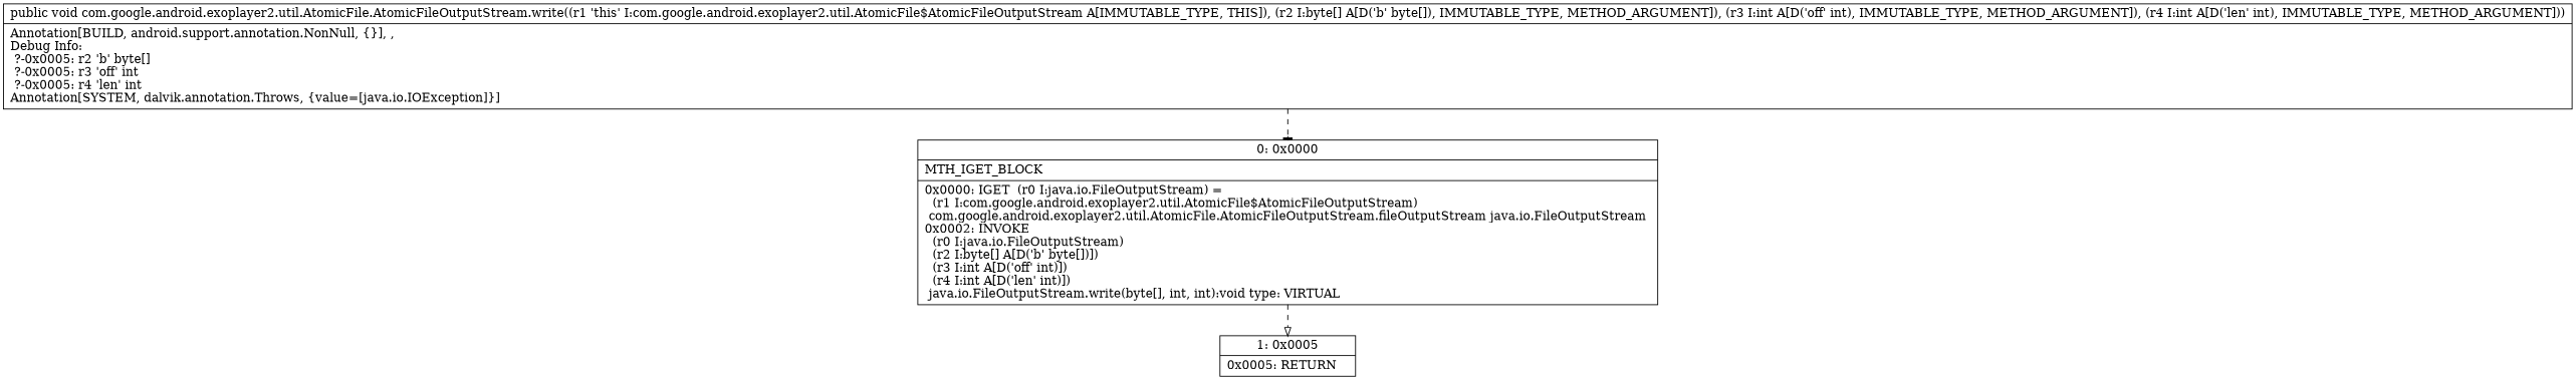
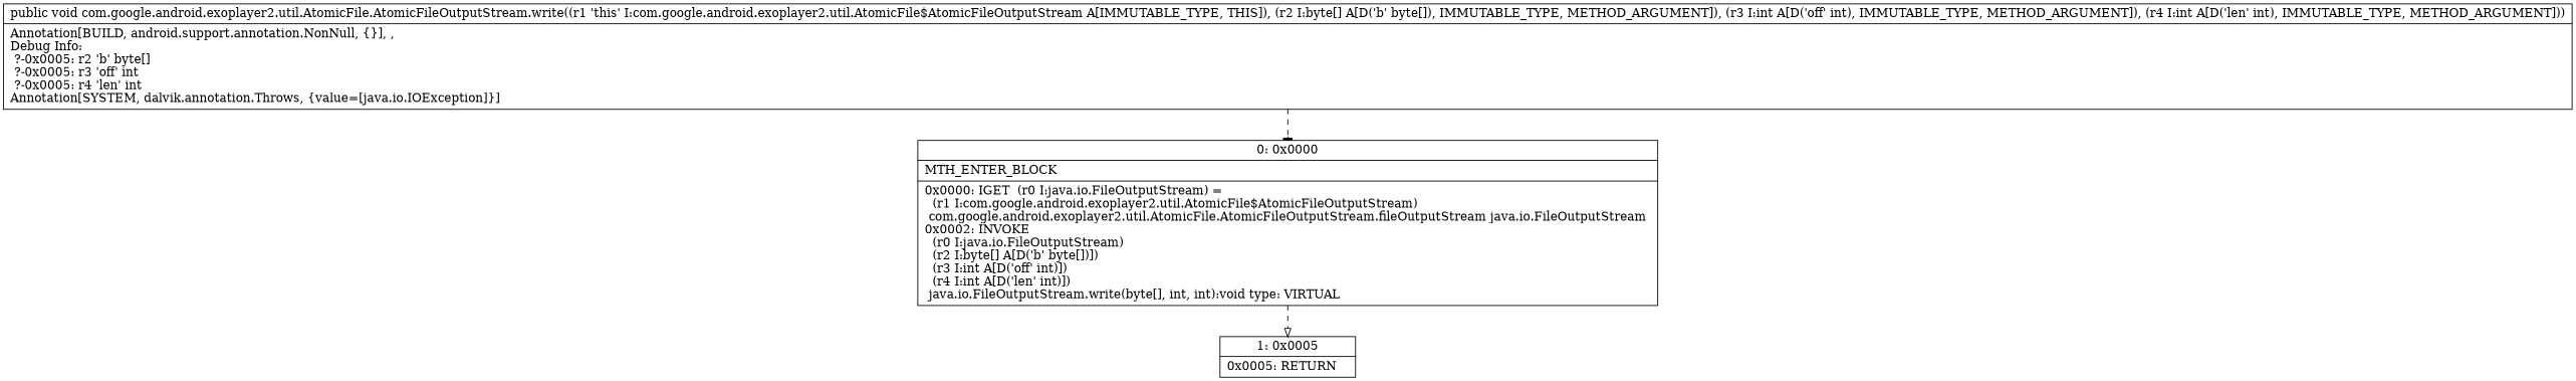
  digraph {
    node [shape=record]
    edge [style=dashed]
-   n1 [label="{0\:\ 0x0000|MTH_IGET_BLOCK\l|0x0000: IGET  (r0 I:java.io.FileOutputStream) = \l  (r1 I:com.google.android.exoplayer2.util.AtomicFile$AtomicFileOutputStream)\l com.google.android.exoplayer2.util.AtomicFile.AtomicFileOutputStream.fileOutputStream java.io.FileOutputStream \l0x0002: INVOKE  \l  (r0 I:java.io.FileOutputStream)\l  (r2 I:byte[] A[D('b' byte[])])\l  (r3 I:int A[D('off' int)])\l  (r4 I:int A[D('len' int)])\l java.io.FileOutputStream.write(byte[], int, int):void type: VIRTUAL \l}"]
+   n1 [label="{0\:\ 0x0000|MTH_ENTER_BLOCK\l|0x0000: IGET  (r0 I:java.io.FileOutputStream) = \l  (r1 I:com.google.android.exoplayer2.util.AtomicFile$AtomicFileOutputStream)\l com.google.android.exoplayer2.util.AtomicFile.AtomicFileOutputStream.fileOutputStream java.io.FileOutputStream \l0x0002: INVOKE  \l  (r0 I:java.io.FileOutputStream)\l  (r2 I:byte[] A[D('b' byte[])])\l  (r3 I:int A[D('off' int)])\l  (r4 I:int A[D('len' int)])\l java.io.FileOutputStream.write(byte[], int, int):void type: VIRTUAL \l}"]
    n2 [label="{1\:\ 0x0005|0x0005: RETURN   \l}"]
    n3 [label="{public void com.google.android.exoplayer2.util.AtomicFile.AtomicFileOutputStream.write((r1 'this' I:com.google.android.exoplayer2.util.AtomicFile$AtomicFileOutputStream A[IMMUTABLE_TYPE, THIS]), (r2 I:byte[] A[D('b' byte[]), IMMUTABLE_TYPE, METHOD_ARGUMENT]), (r3 I:int A[D('off' int), IMMUTABLE_TYPE, METHOD_ARGUMENT]), (r4 I:int A[D('len' int), IMMUTABLE_TYPE, METHOD_ARGUMENT]))  | Annotation[BUILD, android.support.annotation.NonNull, \{\}], , \lDebug Info:\l  ?\-0x0005: r2 'b' byte[]\l  ?\-0x0005: r3 'off' int\l  ?\-0x0005: r4 'len' int\lAnnotation[SYSTEM, dalvik.annotation.Throws, \{value=[java.io.IOException]\}]\l}"]
    n1 -> n2 [arrowhead=onormal]
    n3 -> n1 [arrowhead=tee]
  }
